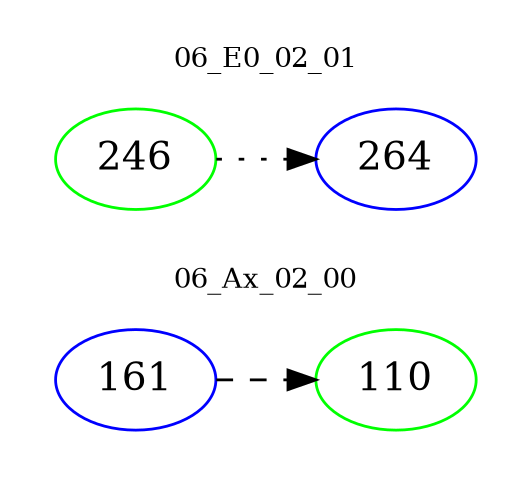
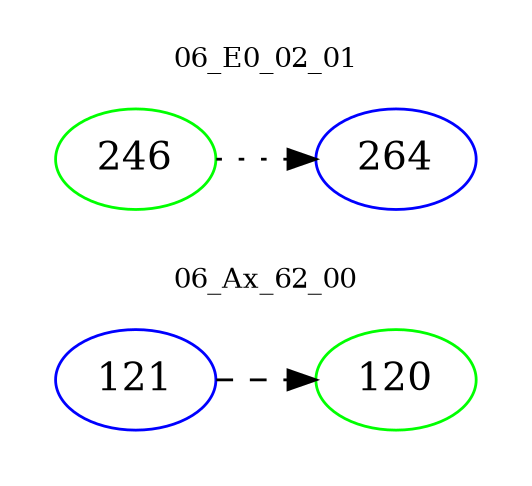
  digraph {
    rankdir=LR
    node [color=blue]
    edge [color=black]
-   n1 [label=161]
-   n2 [color=green label=110]
+   n1 [label=121]
+   n2 [color=green label=120]
    n3 [color=green label=246]
    n4 [label=264]
    subgraph cluster_1 {
      color=white
      fontsize=10
-     label="06_Ax_02_00"
+     label="06_Ax_62_00"
      n1
      n2
    }
    subgraph cluster_2 {
      color=white
      fontsize=10
      label="06_E0_02_01"
      n3
      n4
    }
    n1 -> n2 [style=dashed]
    n3 -> n4 [style=dotted]
  }
